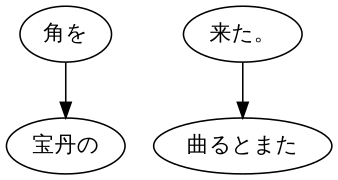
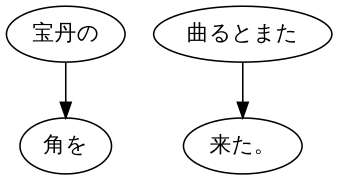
  digraph {
    n1 [label="宝丹の"]
    n2 [label="角を"]
    n3 [label="曲るとまた"]
    n4 [label="来た。"]
-   n2 -> n1
-   n4 -> n3
+   n1 -> n2
+   n3 -> n4
  }
